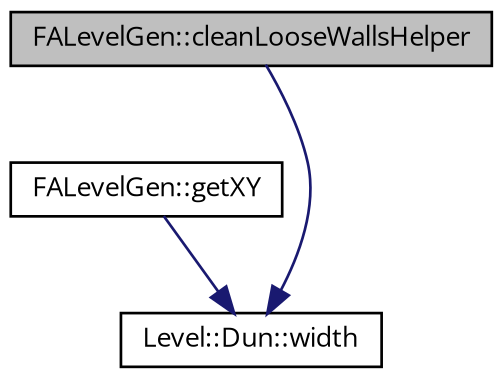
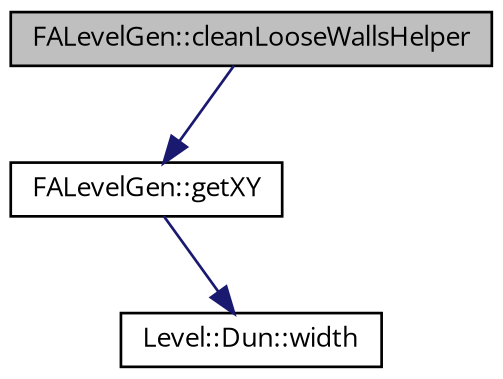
  digraph {
    fontname="Open Sans"
    rankdir=TB
    node [color=black fillcolor=white fontname="Open Sans" fontsize=10 shape=record style=filled]
    edge [color=midnightblue fontname="Open Sans" fontsize=10 labelfontname=Helvetica labelfontsize=10 style=solid]
    n1 [fillcolor=grey75 fontcolor=black height=0.2 label="FALevelGen::cleanLooseWallsHelper" width=0.4]
    n2 [height=0.2 label="FALevelGen::getXY" width=0.4]
    n3 [height=0.2 label="Level::Dun::width" width=0.4]
-   n1 -> n3
+   n1 -> n2
    n2 -> n3
  }
